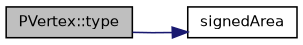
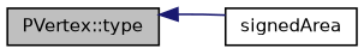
  digraph {
    rankdir=LR
    fontname="DejaVu Sans"
    node [color=black fontname="DejaVu Sans" fontsize=10 shape=record style=filled]
    n1 [fillcolor=grey75 fontcolor=black height=0.2 label="PVertex::type" width=0.4]
    n2 [fillcolor=white height=0.2 label=signedArea width=0.4]
-   n1 -> n2 [color=midnightblue fontname="DejaVu Sans" fontsize=10 labelfontname=Helvetica labelfontsize=10 style=solid]
+   n2 -> n1 [color=midnightblue fontname="DejaVu Sans" fontsize=10 labelfontname=Helvetica labelfontsize=10 style=solid]
  }
